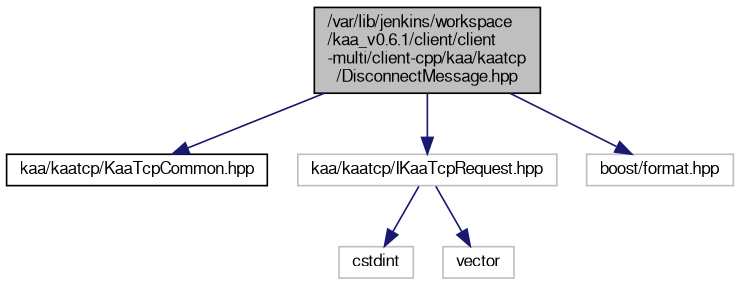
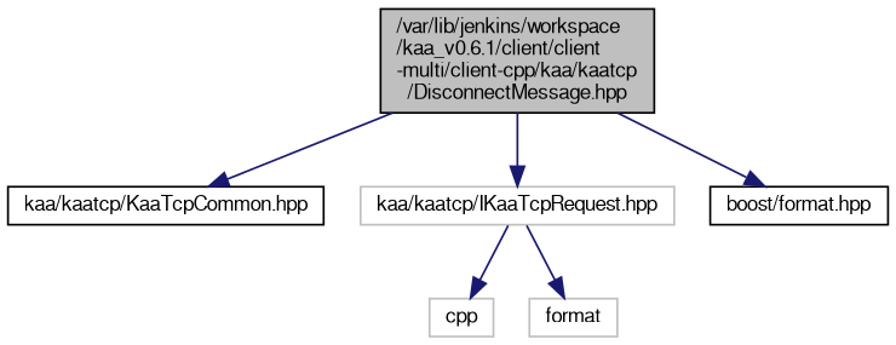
  digraph {
    node [color=grey75 fontname=FreeSans fontsize=10 shape=record]
    edge [color=midnightblue fontname=FreeSans fontsize=10 labelfontname=FreeSans labelfontsize=10 style=solid]
    n1 [color=black fillcolor=grey75 fontcolor=black height=0.2 label="/var/lib/jenkins/workspace\l/kaa_v0.6.1/client/client\l-multi/client-cpp/kaa/kaatcp\l/DisconnectMessage.hpp" style=filled width=0.4]
    n2 [color=black height=0.2 label="kaa/kaatcp/KaaTcpCommon.hpp" width=0.4]
    n3 [height=0.2 label="kaa/kaatcp/IKaaTcpRequest.hpp" width=0.4]
-   n4 [height=0.2 label="boost/format.hpp" width=0.4]
-   n5 [height=0.2 label=cstdint width=0.4]
-   n6 [height=0.2 label=vector width=0.4]
+   n4 [color=black height=0.2 label="boost/format.hpp" width=0.4]
+   n5 [height=0.2 label=cpp width=0.4]
+   n6 [height=0.2 label=format width=0.4]
    n1 -> n2
    n1 -> n3
    n1 -> n4
    n3 -> n5
    n3 -> n6
  }
